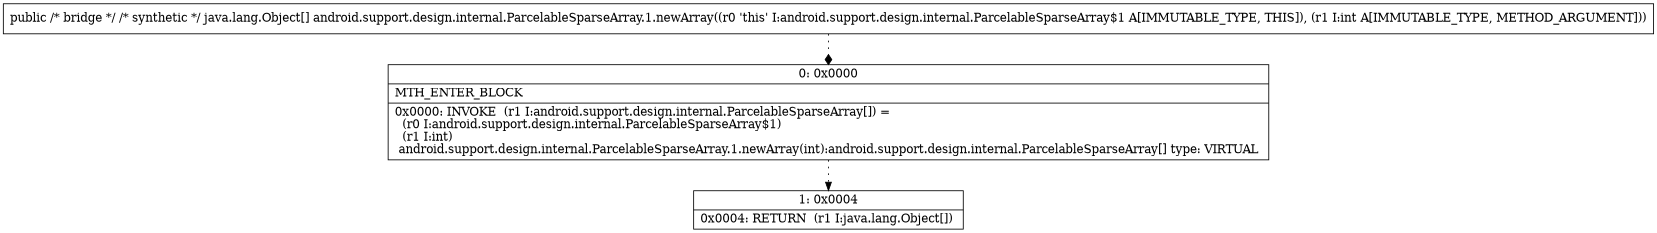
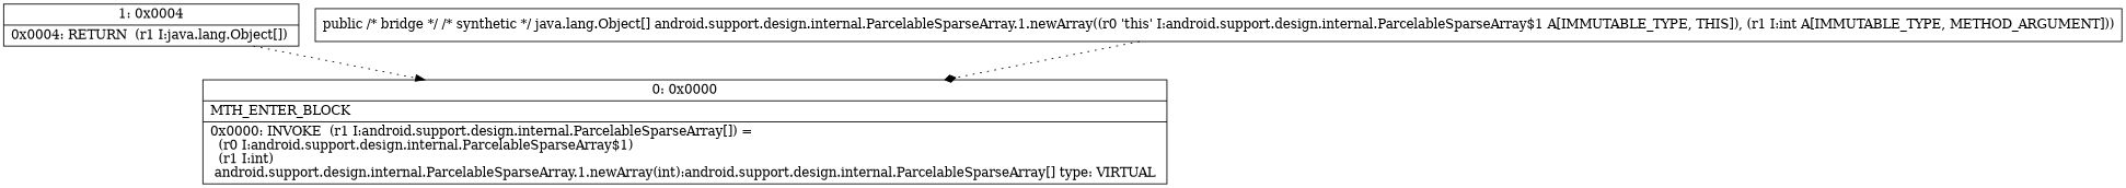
  digraph {
    node [shape=record]
    edge [style=dotted]
    n1 [label="{0\:\ 0x0000|MTH_ENTER_BLOCK\l|0x0000: INVOKE  (r1 I:android.support.design.internal.ParcelableSparseArray[]) = \l  (r0 I:android.support.design.internal.ParcelableSparseArray$1)\l  (r1 I:int)\l android.support.design.internal.ParcelableSparseArray.1.newArray(int):android.support.design.internal.ParcelableSparseArray[] type: VIRTUAL \l}"]
    n2 [label="{1\:\ 0x0004|0x0004: RETURN  (r1 I:java.lang.Object[]) \l}"]
    n3 [label="{public \/* bridge *\/ \/* synthetic *\/ java.lang.Object[] android.support.design.internal.ParcelableSparseArray.1.newArray((r0 'this' I:android.support.design.internal.ParcelableSparseArray$1 A[IMMUTABLE_TYPE, THIS]), (r1 I:int A[IMMUTABLE_TYPE, METHOD_ARGUMENT])) }"]
-   n1 -> n2 [arrowhead=normal]
+   n2 -> n1 [arrowhead=normal]
    n3 -> n1 [arrowhead=diamond]
  }
